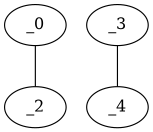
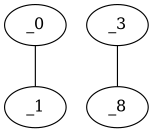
  graph {
    _0 [x=0.765811 y=2.85204]
-   _2 [x=0.42781 y=1.05593]
+   _2 [x=0.42781 y=1.05593 label=_1]
    _3 [x=0.485478 y=2.17942]
-   _4 [x=2.27105 y=0.434456]
+   _4 [x=2.27105 y=0.434456 label=_8]
    _0 -- _2
    _3 -- _4
  }
